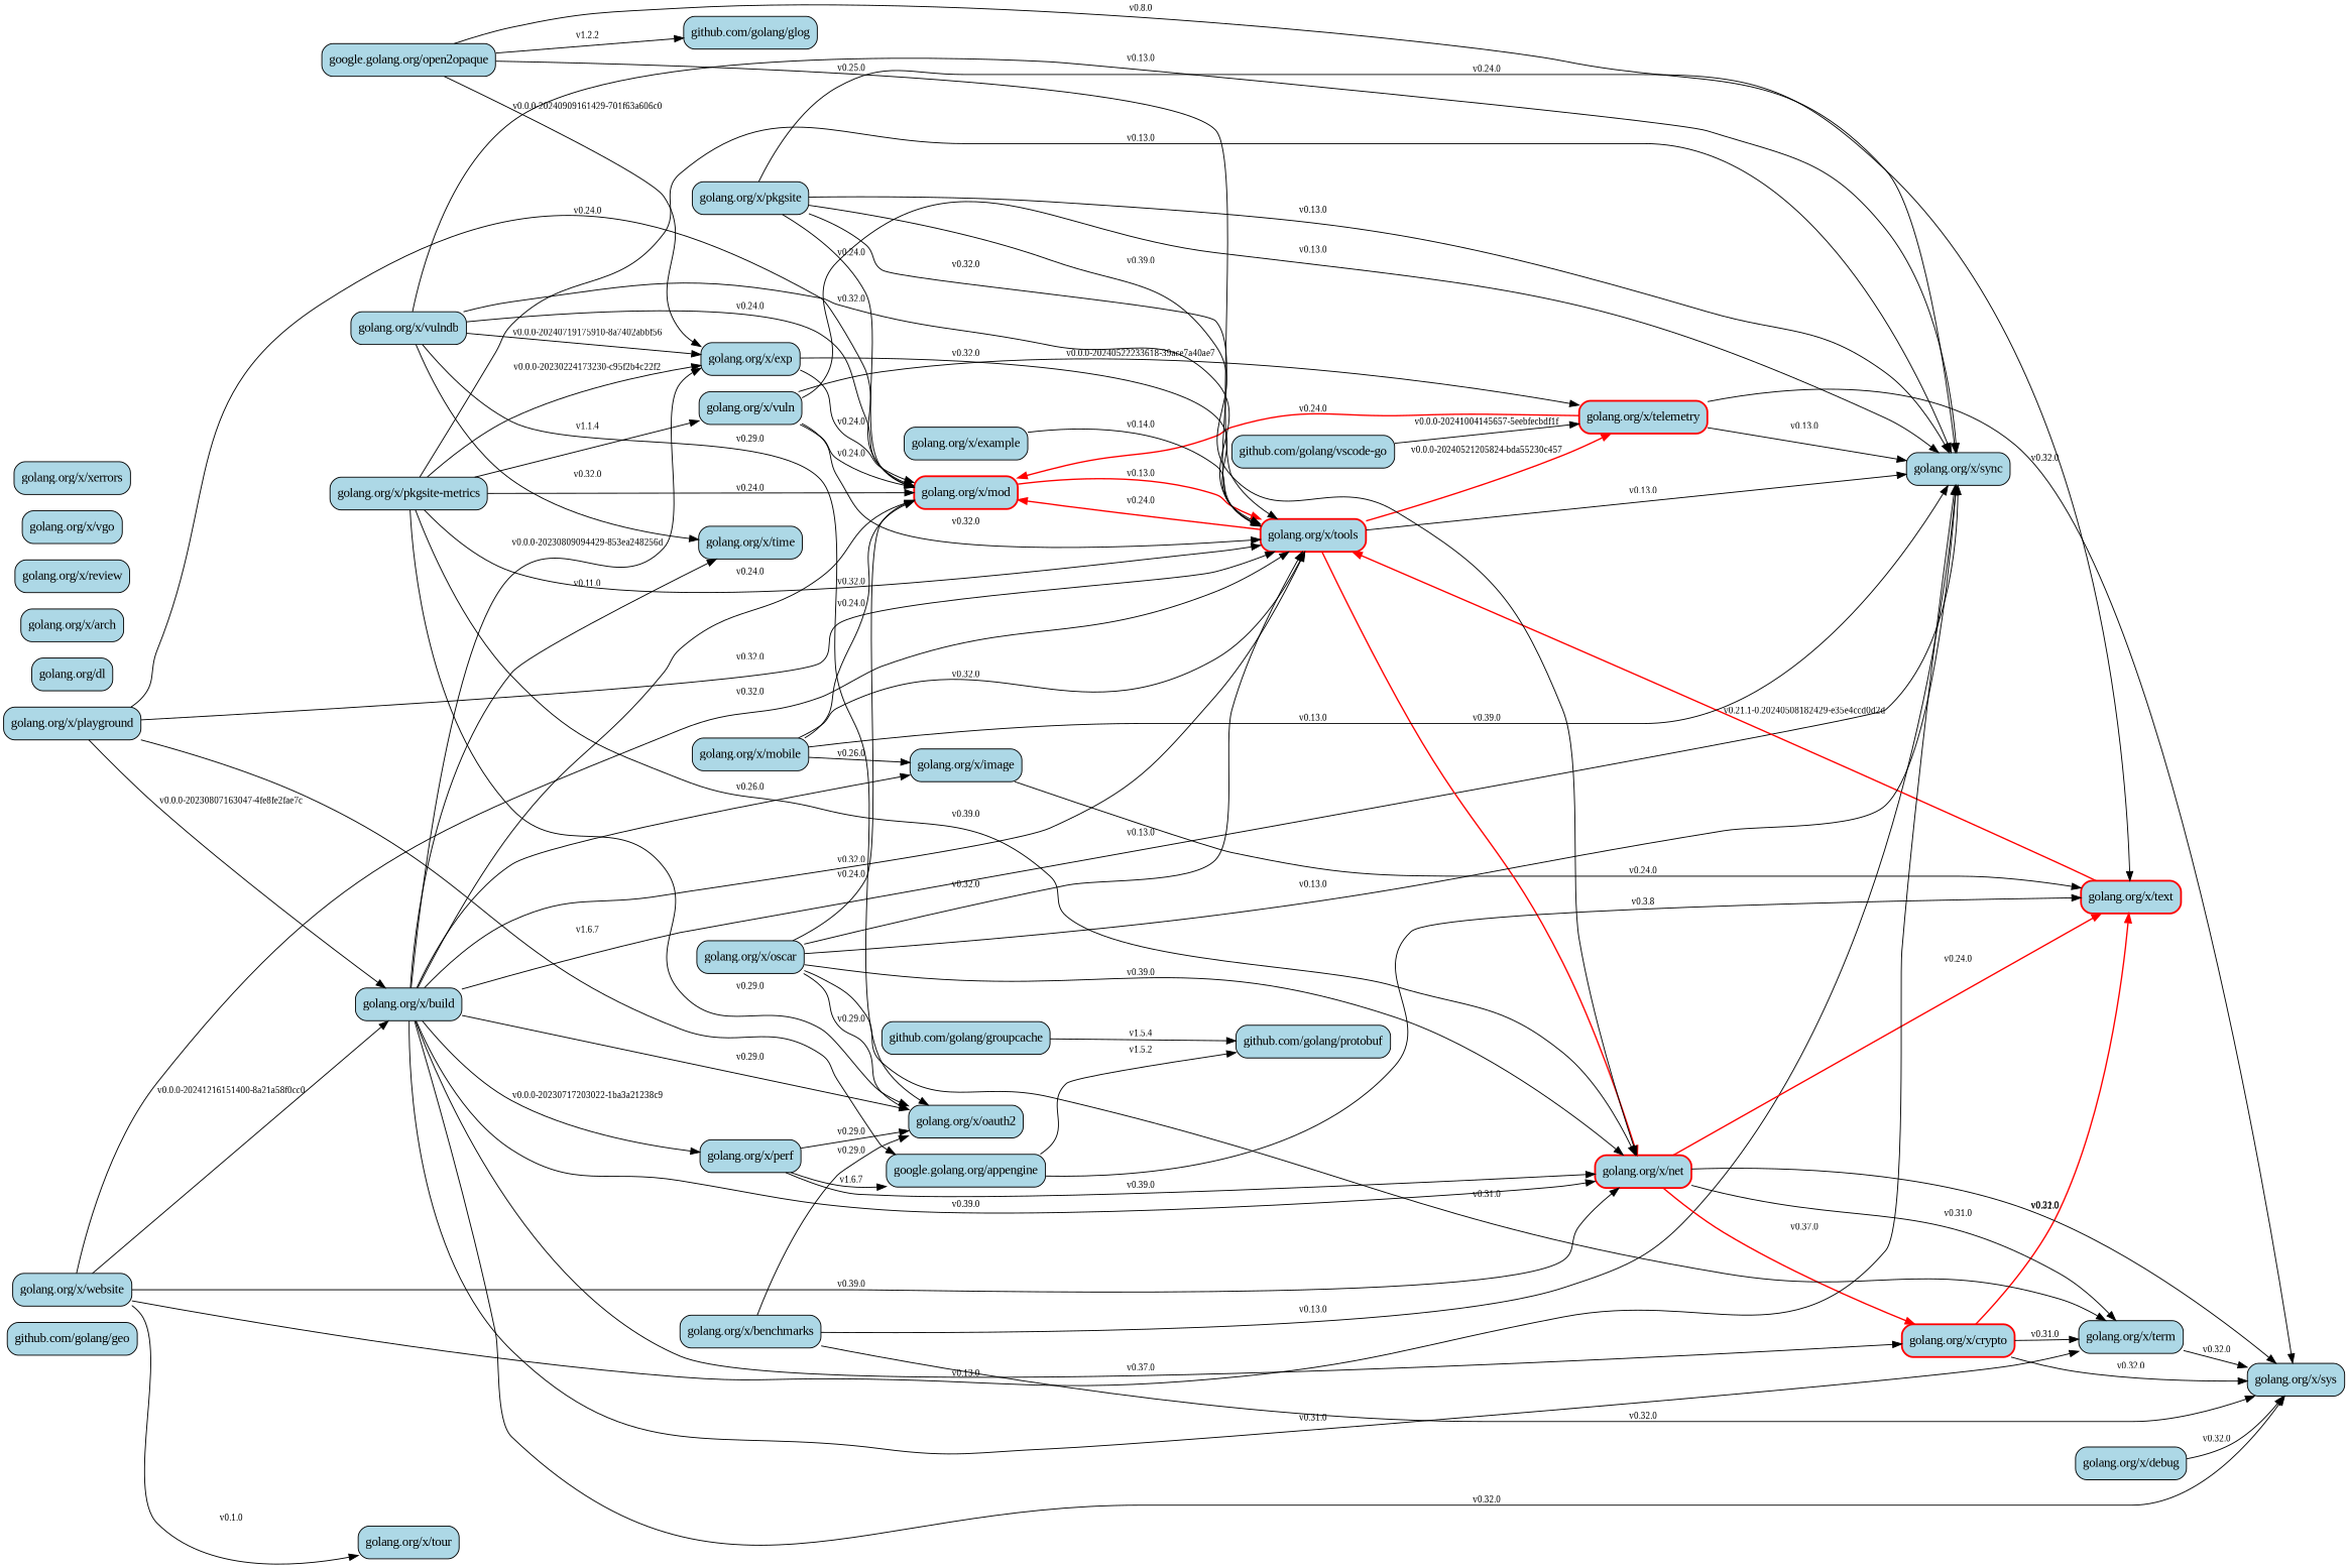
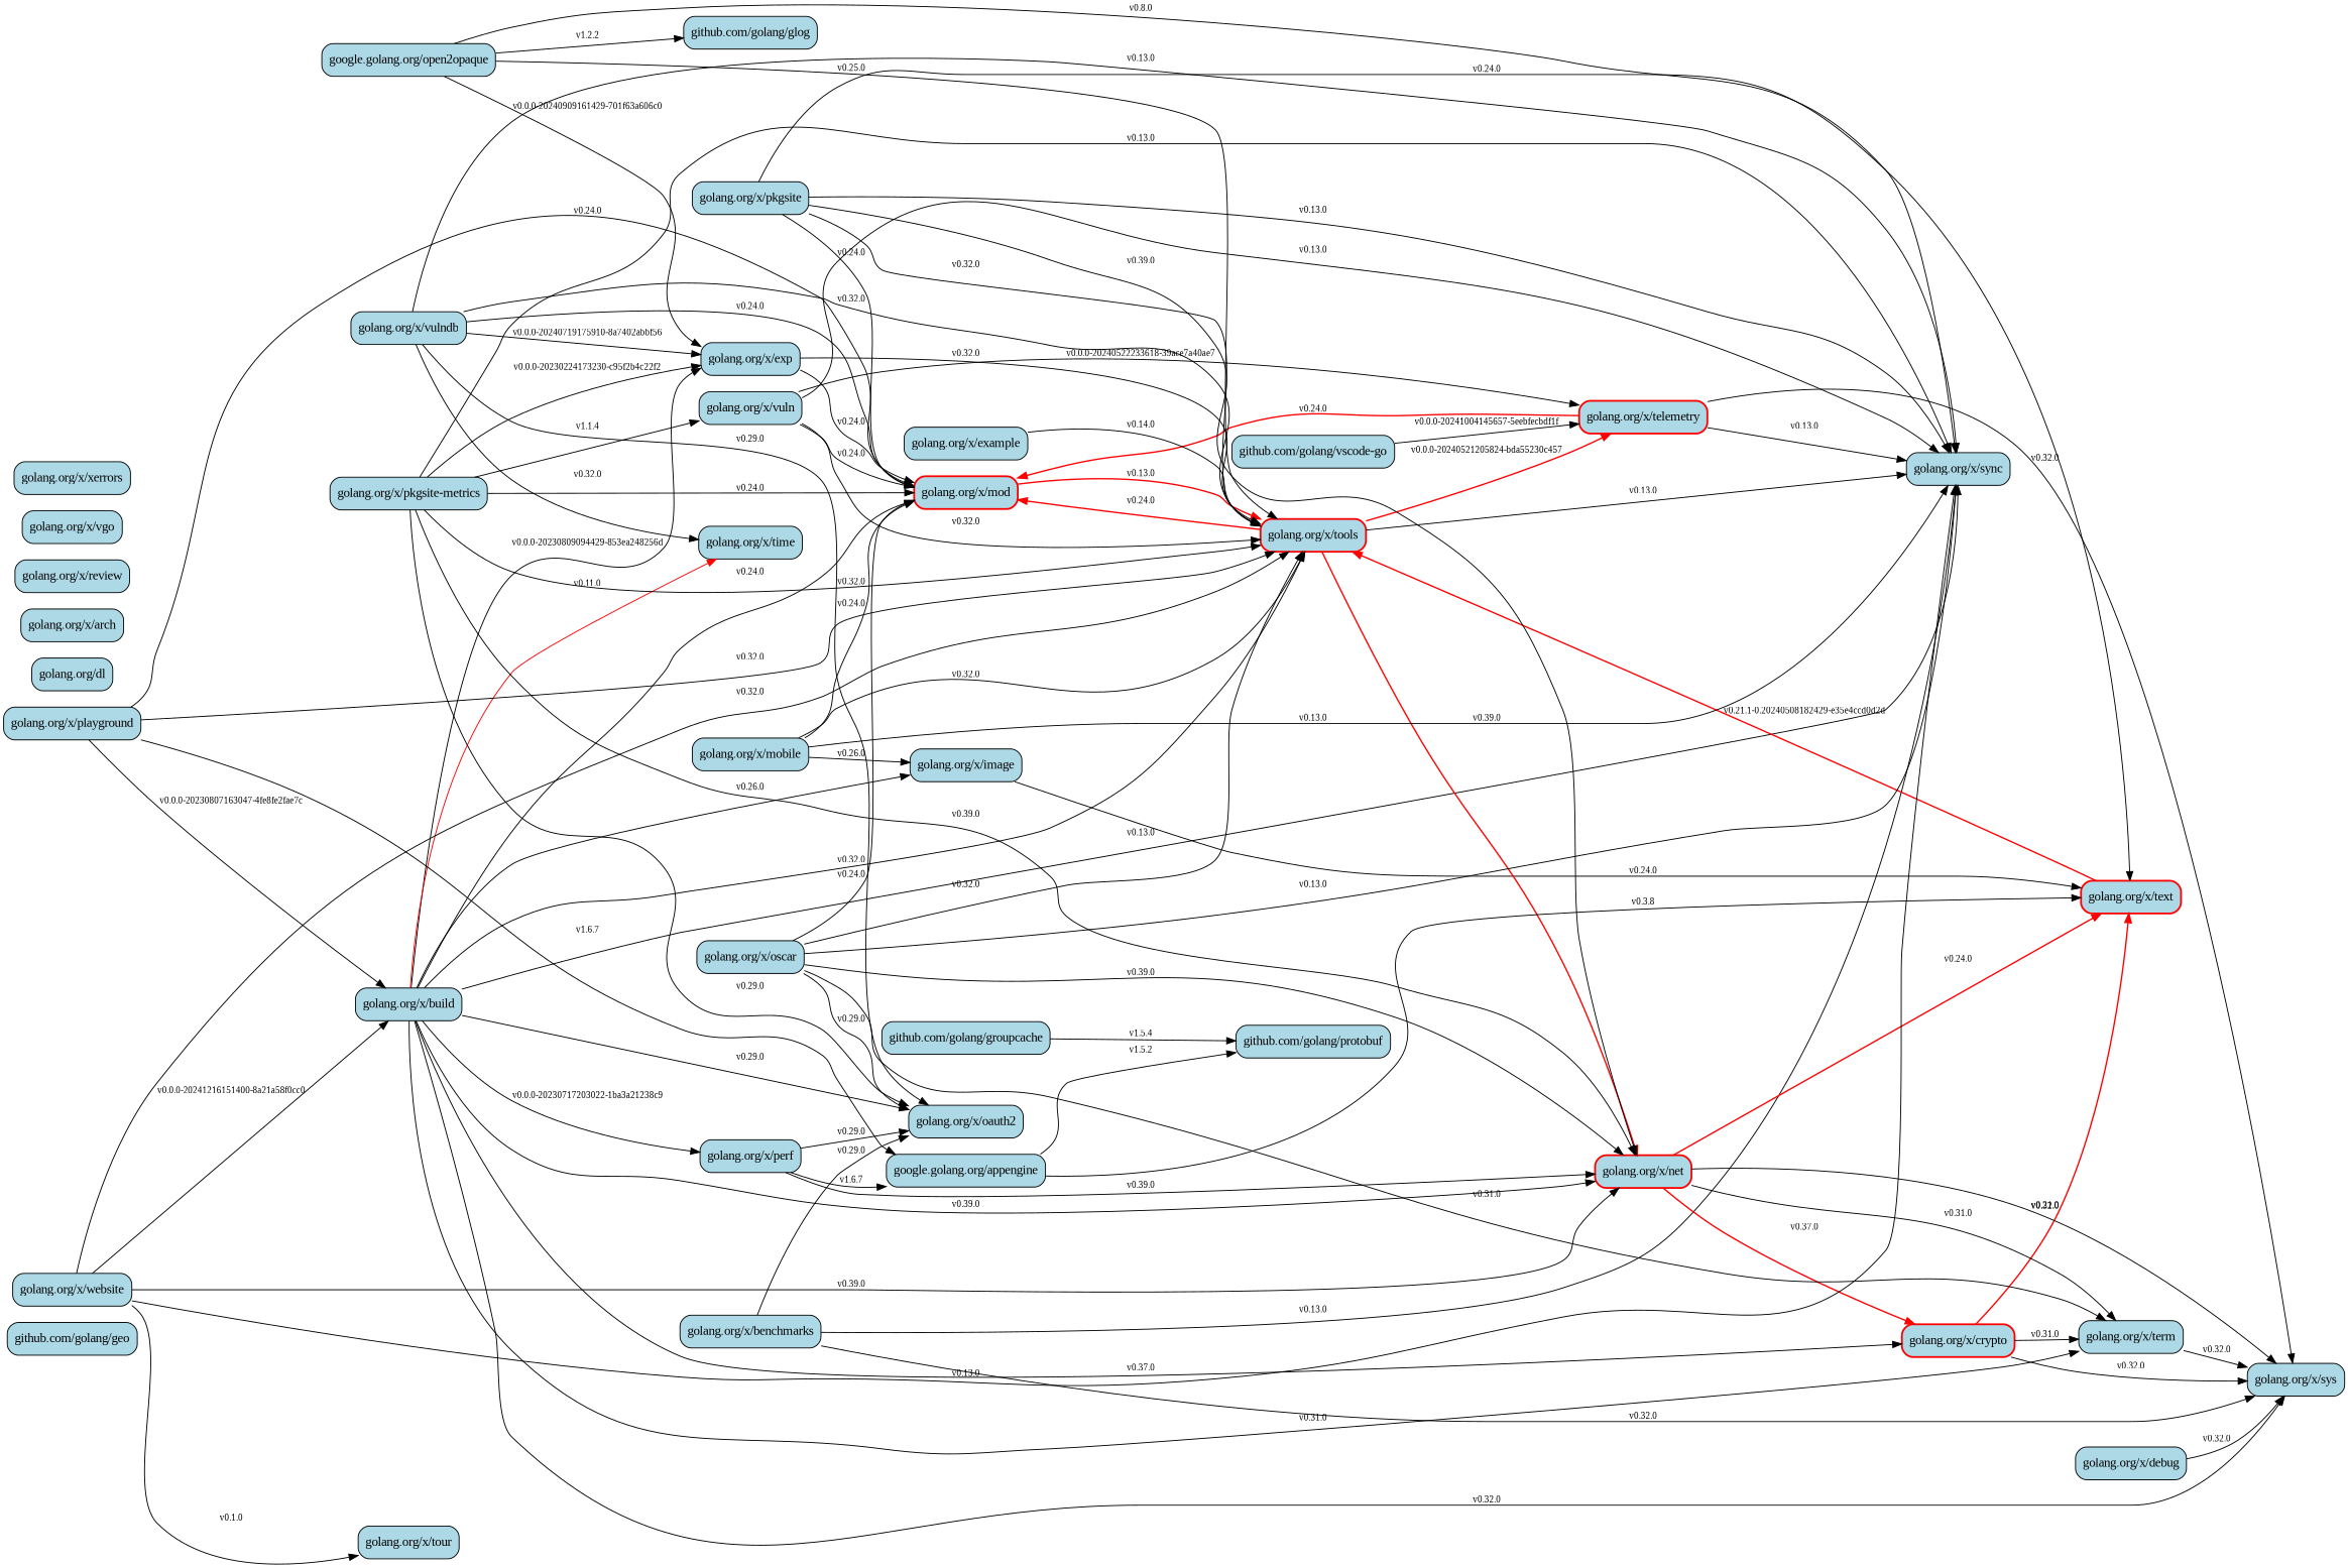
  digraph {
    fontname="Liberation Serif"
    rankdir=LR
    node [fillcolor=lightblue fontname="Liberation Serif" shape=box style="rounded,filled"]
    edge [fontname="Liberation Serif" fontsize=10]
    n1 [label="github.com/golang/geo"]
    n2 [label="github.com/golang/glog"]
    n3 [label="github.com/golang/groupcache"]
    n4 [label="github.com/golang/protobuf"]
    n5 [label="github.com/golang/vscode-go"]
    n6 [color=red label="golang.org/x/telemetry" penwidth=2]
    n7 [label="golang.org/x/sync"]
    n8 [label="golang.org/x/sys"]
    n9 [color=red label="golang.org/x/mod" penwidth=2]
    n10 [label="golang.org/dl"]
    n11 [label="golang.org/x/arch"]
    n12 [label="golang.org/x/benchmarks"]
    n13 [label="golang.org/x/oauth2"]
    n14 [label="golang.org/x/build"]
    n15 [color=red label="golang.org/x/crypto" penwidth=2]
    n16 [label="golang.org/x/exp"]
    n17 [label="golang.org/x/image"]
    n18 [color=red label="golang.org/x/net" penwidth=2]
    n19 [label="golang.org/x/perf"]
    n20 [label="golang.org/x/term"]
    n21 [label="golang.org/x/time"]
    n22 [color=red label="golang.org/x/tools" penwidth=2]
    n23 [color=red label="golang.org/x/text" penwidth=2]
    n24 [label="google.golang.org/appengine"]
    n25 [label="golang.org/x/debug"]
    n26 [label="golang.org/x/example"]
    n27 [label="golang.org/x/mobile"]
    n28 [label="golang.org/x/oscar"]
    n29 [label="golang.org/x/pkgsite"]
    n30 [label="golang.org/x/pkgsite-metrics"]
    n31 [label="golang.org/x/vuln"]
    n32 [label="golang.org/x/playground"]
    n33 [label="golang.org/x/review"]
    n34 [label="golang.org/x/tour"]
    n35 [label="golang.org/x/vgo"]
    n36 [label="golang.org/x/vulndb"]
    n37 [label="golang.org/x/website"]
    n38 [label="golang.org/x/xerrors"]
    n39 [label="google.golang.org/open2opaque"]
    n3 -> n4 [label="v1.5.4"]
    n5 -> n6 [label="v0.0.0-20241004145657-5eebfecbdf1f"]
    n6 -> n7 [label="v0.13.0"]
    n6 -> n8 [label="v0.32.0"]
    n6 -> n9 [color=red label="v0.24.0" penwidth=1.5]
    n9 -> n22 [color=red label="v0.13.0" penwidth=1.5]
    n12 -> n7 [label="v0.13.0"]
    n12 -> n8 [label="v0.32.0"]
    n12 -> n13 [label="v0.29.0"]
    n14 -> n7 [label="v0.13.0"]
    n14 -> n8 [label="v0.32.0"]
    n14 -> n9 [label="v0.24.0"]
    n14 -> n13 [label="v0.29.0"]
    n14 -> n15 [label="v0.37.0"]
    n14 -> n16 [label="v0.0.0-20230809094429-853ea248256d"]
    n14 -> n17 [label="v0.26.0"]
    n14 -> n18 [label="v0.39.0"]
    n14 -> n19 [label="v0.0.0-20230717203022-1ba3a21238c9"]
    n14 -> n20 [label="v0.31.0"]
-   n14 -> n21 [label="v0.11.0"]
+   n14 -> n21 [label="v0.11.0" color=red]
    n14 -> n22 [label="v0.32.0"]
    n15 -> n8 [label="v0.32.0"]
    n15 -> n20 [label="v0.31.0"]
    n15 -> n23 [color=red label="v0.21.0" penwidth=1.5]
    n16 -> n9 [label="v0.24.0"]
    n16 -> n22 [label="v0.32.0"]
    n17 -> n23 [label="v0.24.0"]
    n18 -> n8 [label="v0.32.0"]
    n18 -> n15 [color=red label="v0.37.0" penwidth=1.5]
    n18 -> n20 [label="v0.31.0"]
    n18 -> n23 [color=red label="v0.24.0" penwidth=1.5]
    n19 -> n13 [label="v0.29.0"]
    n19 -> n18 [label="v0.39.0"]
    n19 -> n24 [label="v1.6.7"]
    n20 -> n8 [label="v0.32.0"]
    n22 -> n6 [color=red label="v0.0.0-20240521205824-bda55230c457" penwidth=1.5]
    n22 -> n7 [label="v0.13.0"]
    n22 -> n9 [color=red label="v0.24.0" penwidth=1.5]
    n22 -> n18 [color=red label="v0.39.0" penwidth=1.5]
    n23 -> n22 [color=red label="v0.21.1-0.20240508182429-e35e4ccd0d2d" penwidth=1.5]
    n24 -> n4 [label="v1.5.2"]
    n24 -> n23 [label="v0.3.8"]
    n25 -> n8 [label="v0.32.0"]
    n26 -> n22 [label="v0.14.0"]
    n27 -> n7 [label="v0.13.0"]
    n27 -> n9 [label="v0.24.0"]
    n27 -> n17 [label="v0.26.0"]
    n27 -> n22 [label="v0.32.0"]
    n28 -> n7 [label="v0.13.0"]
    n28 -> n9 [label="v0.24.0"]
    n28 -> n13 [label="v0.29.0"]
    n28 -> n18 [label="v0.39.0"]
    n28 -> n20 [label="v0.31.0"]
    n28 -> n22 [label="v0.32.0"]
    n29 -> n7 [label="v0.13.0"]
    n29 -> n9 [label="v0.24.0"]
    n29 -> n18 [label="v0.39.0"]
    n29 -> n22 [label="v0.32.0"]
    n29 -> n23 [label="v0.24.0"]
    n30 -> n7 [label="v0.13.0"]
    n30 -> n9 [label="v0.24.0"]
    n30 -> n13 [label="v0.29.0"]
    n30 -> n16 [label="v0.0.0-20230224173230-c95f2b4c22f2"]
    n30 -> n18 [label="v0.39.0"]
    n30 -> n22 [label="v0.32.0"]
    n30 -> n31 [label="v1.1.4"]
    n31 -> n6 [label="v0.0.0-20240522233618-39ace7a40ae7"]
    n31 -> n7 [label="v0.13.0"]
    n31 -> n9 [label="v0.24.0"]
    n31 -> n22 [label="v0.32.0"]
    n32 -> n9 [label="v0.24.0"]
    n32 -> n14 [label="v0.0.0-20230807163047-4fe8fe2fae7c"]
    n32 -> n22 [label="v0.32.0"]
    n32 -> n24 [label="v1.6.7"]
    n36 -> n7 [label="v0.13.0"]
    n36 -> n9 [label="v0.24.0"]
    n36 -> n13 [label="v0.29.0"]
    n36 -> n16 [label="v0.0.0-20240719175910-8a7402abbf56"]
    n36 -> n21 [label="v0.32.0"]
    n36 -> n22 [label="v0.32.0"]
    n37 -> n7 [label="v0.13.0"]
    n37 -> n14 [label="v0.0.0-20241216151400-8a21a58f0cc0"]
    n37 -> n18 [label="v0.39.0"]
    n37 -> n22 [label="v0.32.0"]
    n37 -> n34 [label="v0.1.0"]
    n39 -> n2 [label="v1.2.2"]
    n39 -> n7 [label="v0.8.0"]
    n39 -> n16 [label="v0.0.0-20240909161429-701f63a606c0"]
    n39 -> n22 [label="v0.25.0"]
  }
